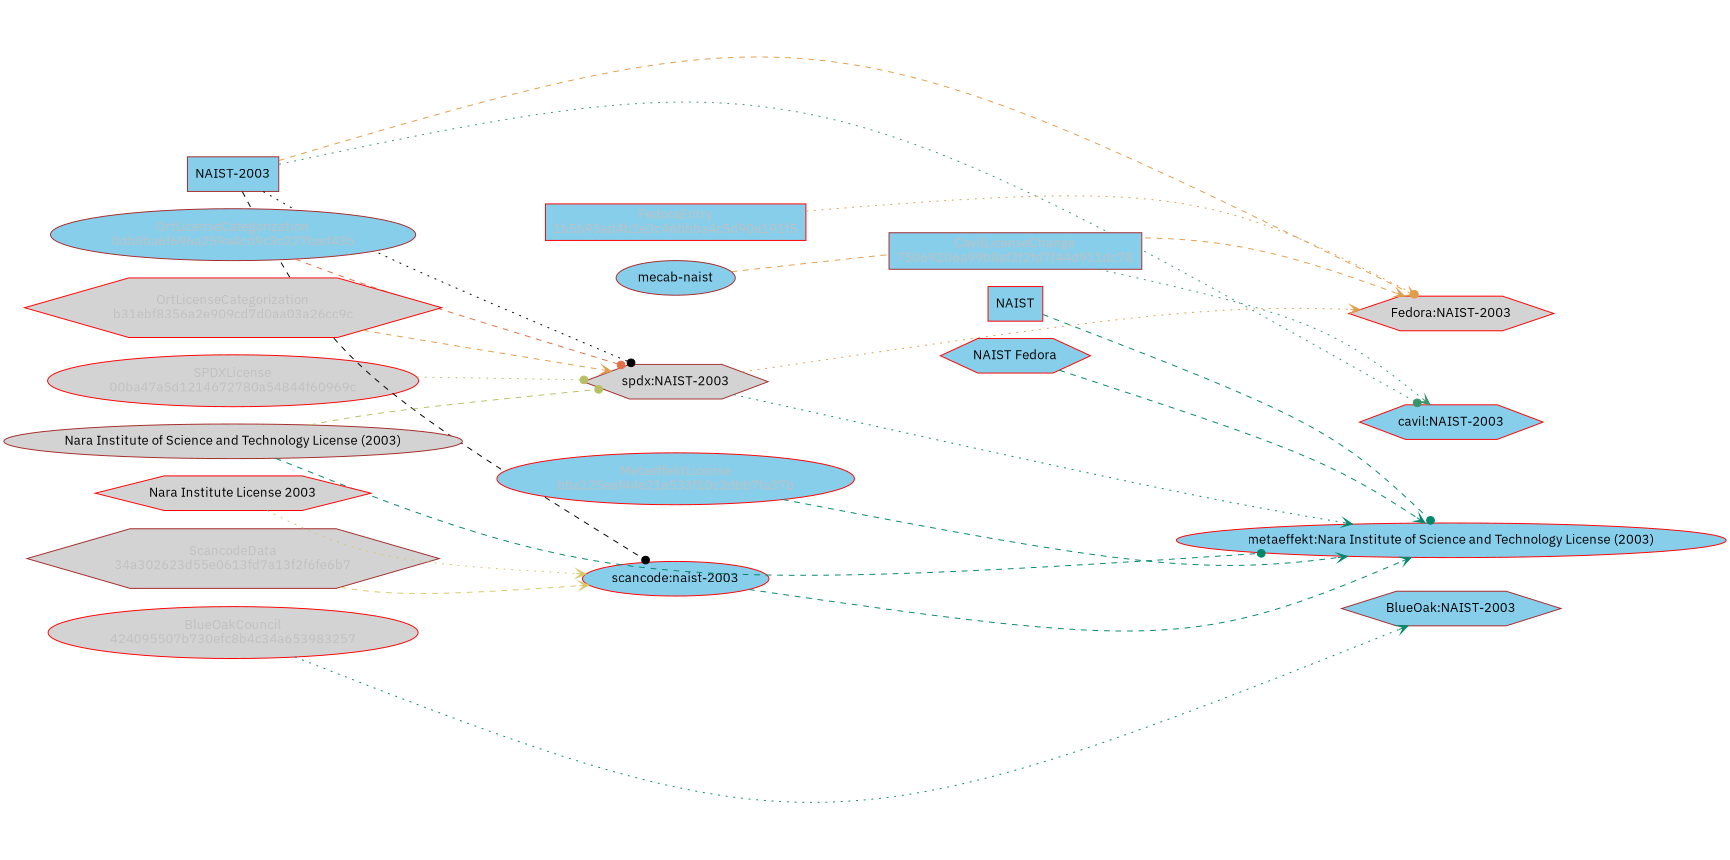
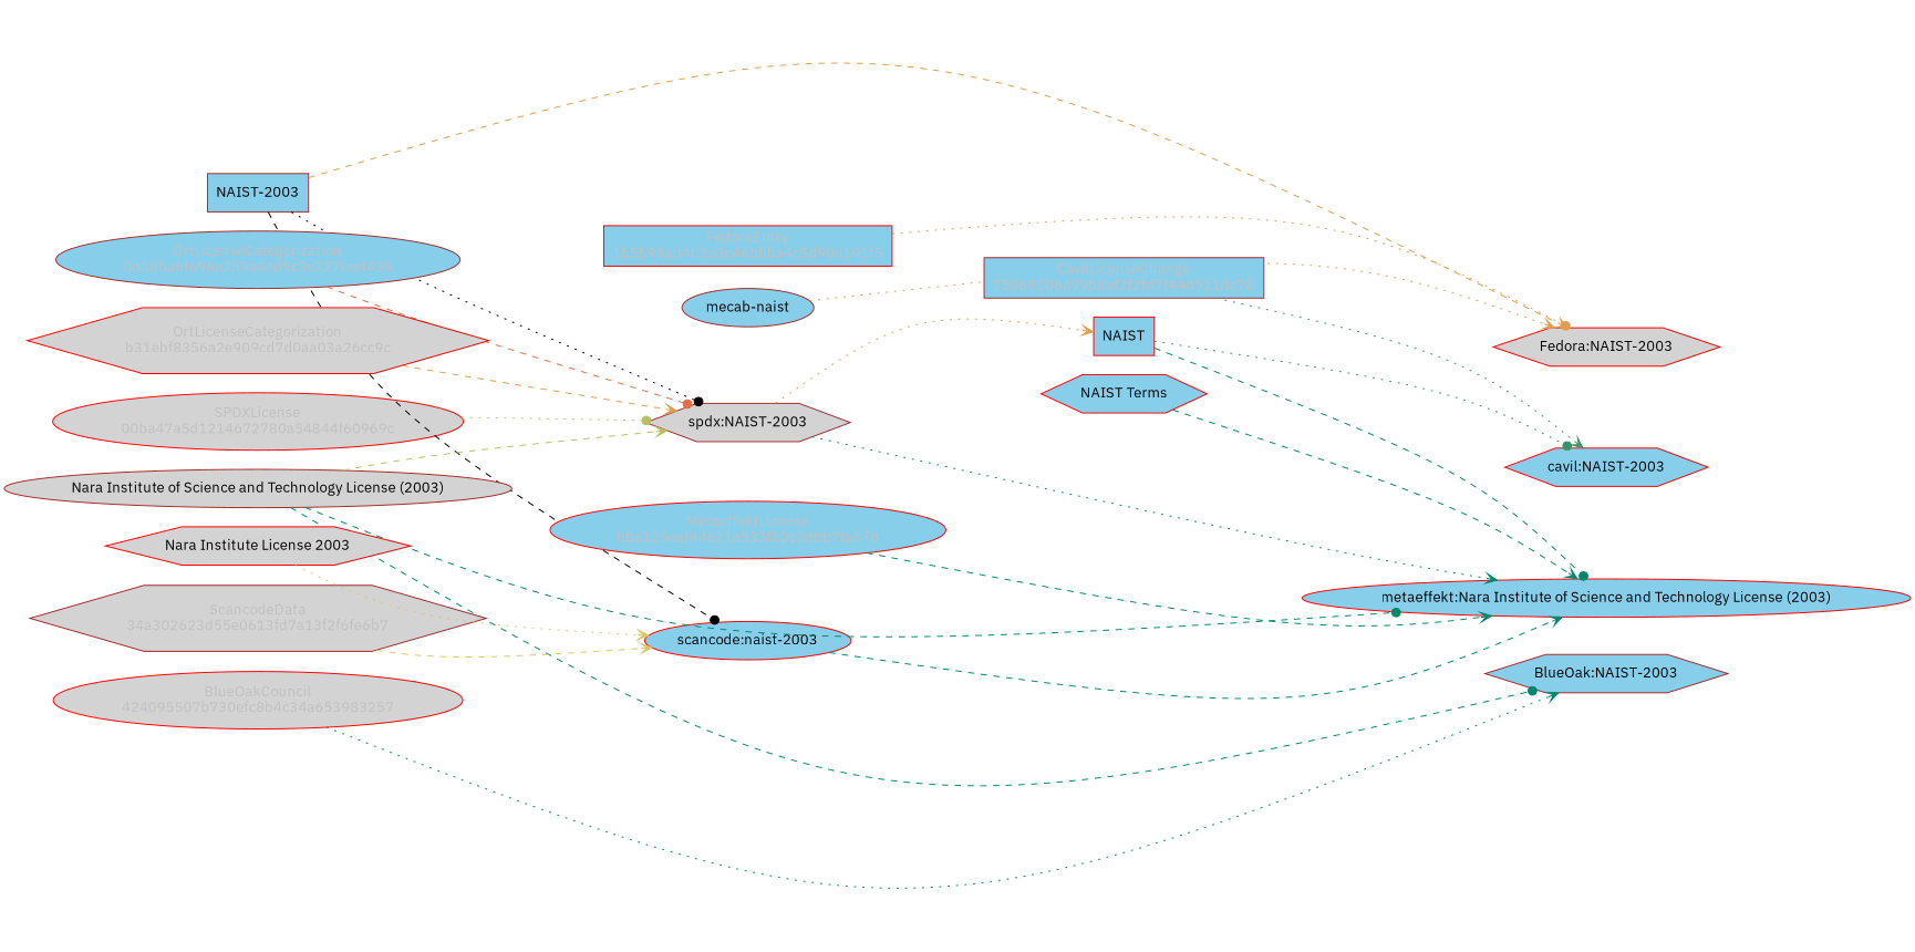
  strict digraph {
    fontname="IBM Plex Sans"
    rankdir=LR
    splines=curved
    node [color=red fillcolor=skyblue fontname="IBM Plex Sans" shape=ellipse style=filled]
    edge [arrowhead=vee color="#00876c" fontname="IBM Plex Sans" style=dashed weight=0.5]
    n1 [fillcolor=lightgrey fontcolor=gray label="SPDXLicense\n00ba47a5d1214672780a54844f60969c"]
    n2 [color=brown fillcolor=lightgrey label="spdx:NAIST-2003" shape=hexagon]
    n3 [fillcolor=lightgrey label="Fedora:NAIST-2003" shape=hexagon]
    n4 [label="metaeffekt:Nara Institute of Science and Technology License (2003)"]
    n5 [color=brown label="NAIST-2003" shape=box]
    n6 [label="scancode:naist-2003"]
    n7 [label="cavil:NAIST-2003" shape=hexagon]
    n8 [color=brown label="BlueOak:NAIST-2003" shape=hexagon]
    n9 [color=brown fillcolor=lightgrey label="Nara Institute of Science and Technology License (2003)"]
    n10 [fontcolor=gray label="FedoraEntry\n1b5b93ad4b1e3c46bbba4c5d90a191f5" shape=box]
    n11 [color=brown label="mecab-naist"]
    n12 [fillcolor=lightgrey fontcolor=gray label="BlueOakCouncil\n424095507b730efc8b4c34a653983257"]
    n13 [color=brown fillcolor=lightgrey fontcolor=gray label="ScancodeData\n34a302623d55e0613fd7a13f2f6fe6b7" shape=hexagon]
    n14 [fillcolor=lightgrey label="Nara Institute License 2003" shape=hexagon]
    n15 [color=brown fontcolor=gray label="OrtLicenseCategorization\n0db8ba6f696a259a4cd9c3c227bed43b"]
    n16 [fillcolor=lightgrey fontcolor=gray label="OrtLicenseCategorization\nb31ebf8356a2e909cd7d0aa03a26cc9c" shape=hexagon]
    n17 [color=brown fontcolor=gray label="CavilLicenseChange\n75069206a99b8af2f2fd7f44d911dc78" shape=box]
    n18 [fontcolor=gray label="MetaeffektLicense\nbba125eaf44e21e533f10c2dbb7fa37b"]
    n19 [label=NAIST shape=box]
-   n20 [label="NAIST Fedora" shape=hexagon]
+   n20 [label="NAIST Terms" shape=hexagon]
    n1 -> n2 [arrowhead=dot color="#b8bf62" style=dotted]
-   n2 -> n3 [color="#e09d4b" style=dotted weight=0.7]
+   n2 -> n19 [color="#e09d4b" style=dotted weight=0.7]
    n2 -> n4 [style=dotted weight=0.7]
    n5 -> n2 [arrowhead=dot style=dotted weight=0.7 color=""]
    n5 -> n3 [color="#e09d4b" weight=0.7]
    n5 -> n6 [arrowhead=dot weight=0.7 color=""]
-   n5 -> n7 [arrowhead=dot color="#379469" style=dotted weight=0.7]
+   n19 -> n7 [arrowhead=dot color="#379469" style=dotted weight=0.7]
    n6 -> n4
-   n9 -> n2 [arrowhead=dot color="#b8bf62" weight=0.7]
+   n9 -> n2 [color="#b8bf62" weight=0.7]
    n9 -> n4 [arrowhead=dot weight=0.7]
+   n9 -> n8 [arrowhead=dot weight=0.7]
    n10 -> n3 [arrowhead=dot color="#e09d4b" style=dotted]
-   n11 -> n3 [color="#e09d4b"]
+   n11 -> n3 [color="#e09d4b" style=dotted]
    n12 -> n8 [style=dotted]
    n13 -> n6 [color="#dac767"]
    n14 -> n6 [color="#dac767" style=dotted weight=0.7]
    n15 -> n2 [arrowhead=dot color="#e06f45"]
    n16 -> n2 [color="#e09d4b"]
    n17 -> n7 [color="#379469" style=dotted]
    n18 -> n4
    n19 -> n4 [arrowhead=dot]
    n20 -> n4
  }
